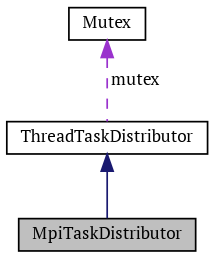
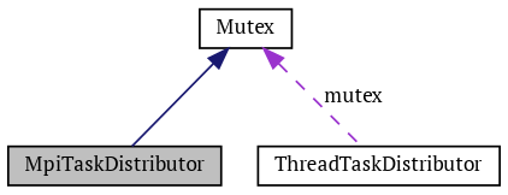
  digraph {
    fontname="PT Serif"
    node [color=black fillcolor=white fontname="PT Serif" fontsize=10 shape=record style=filled]
    edge [dir=back fontname="PT Serif" fontsize=10 labelfontname=Helvetica labelfontsize=10]
    n1 [fillcolor=grey75 fontcolor=black height=0.2 label=MpiTaskDistributor width=0.4]
    n2 [height=0.2 label=ThreadTaskDistributor width=0.4]
    n3 [height=0.2 label=Mutex width=0.4]
-   n2 -> n1 [color=midnightblue style=solid]
+   n3 -> n1 [color=midnightblue style=solid]
    n3 -> n2 [color=darkorchid3 label=" mutex" style=dashed]
  }
